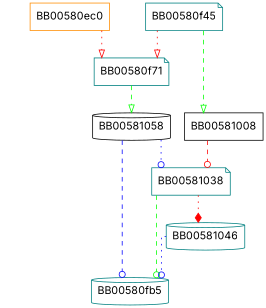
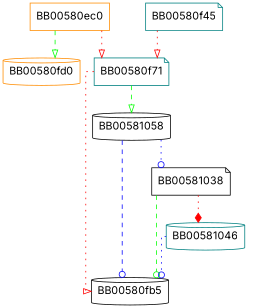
  digraph {
    fontname=Inter
    splines=ortho
    node [color=black fontname=Inter shape=cylinder]
    edge [arrowhead=onormal color=red fontname=Inter style=dashed]
    BB00580ec0 [color=darkorange shape=box]
+   BB00580fd0 [color=darkorange]
    BB00580f71 [color=teal shape=note]
    BB00580f45 [color=teal shape=note]
-   BB00581008 [shape=box]
-   BB00580fb5 [color=teal]
-   BB00581038 [color=teal shape=note]
+   BB00580fb5
+   BB00581038 [shape=note]
    BB00581058
    BB00581046 [color=teal]
+   BB00580ec0 -> BB00580fd0 [color=green]
    BB00580ec0 -> BB00580f71 [style=dotted]
+   BB00580f71 -> BB00580fb5 [style=dotted]
    BB00580f71 -> BB00581058 [color=green]
    BB00580f45 -> BB00580f71 [style=dotted]
-   BB00580f45 -> BB00581008 [color=green]
-   BB00581008 -> BB00581038 [arrowhead=odot]
    BB00581038 -> BB00580fb5 [arrowhead=odot color=green]
    BB00581038 -> BB00581046 [arrowhead=diamond style=dotted]
    BB00581058 -> BB00580fb5 [arrowhead=odot color=blue]
    BB00581058 -> BB00581038 [arrowhead=odot color=blue style=dotted]
    BB00581046 -> BB00580fb5 [arrowhead=odot color=blue style=dotted]
  }
